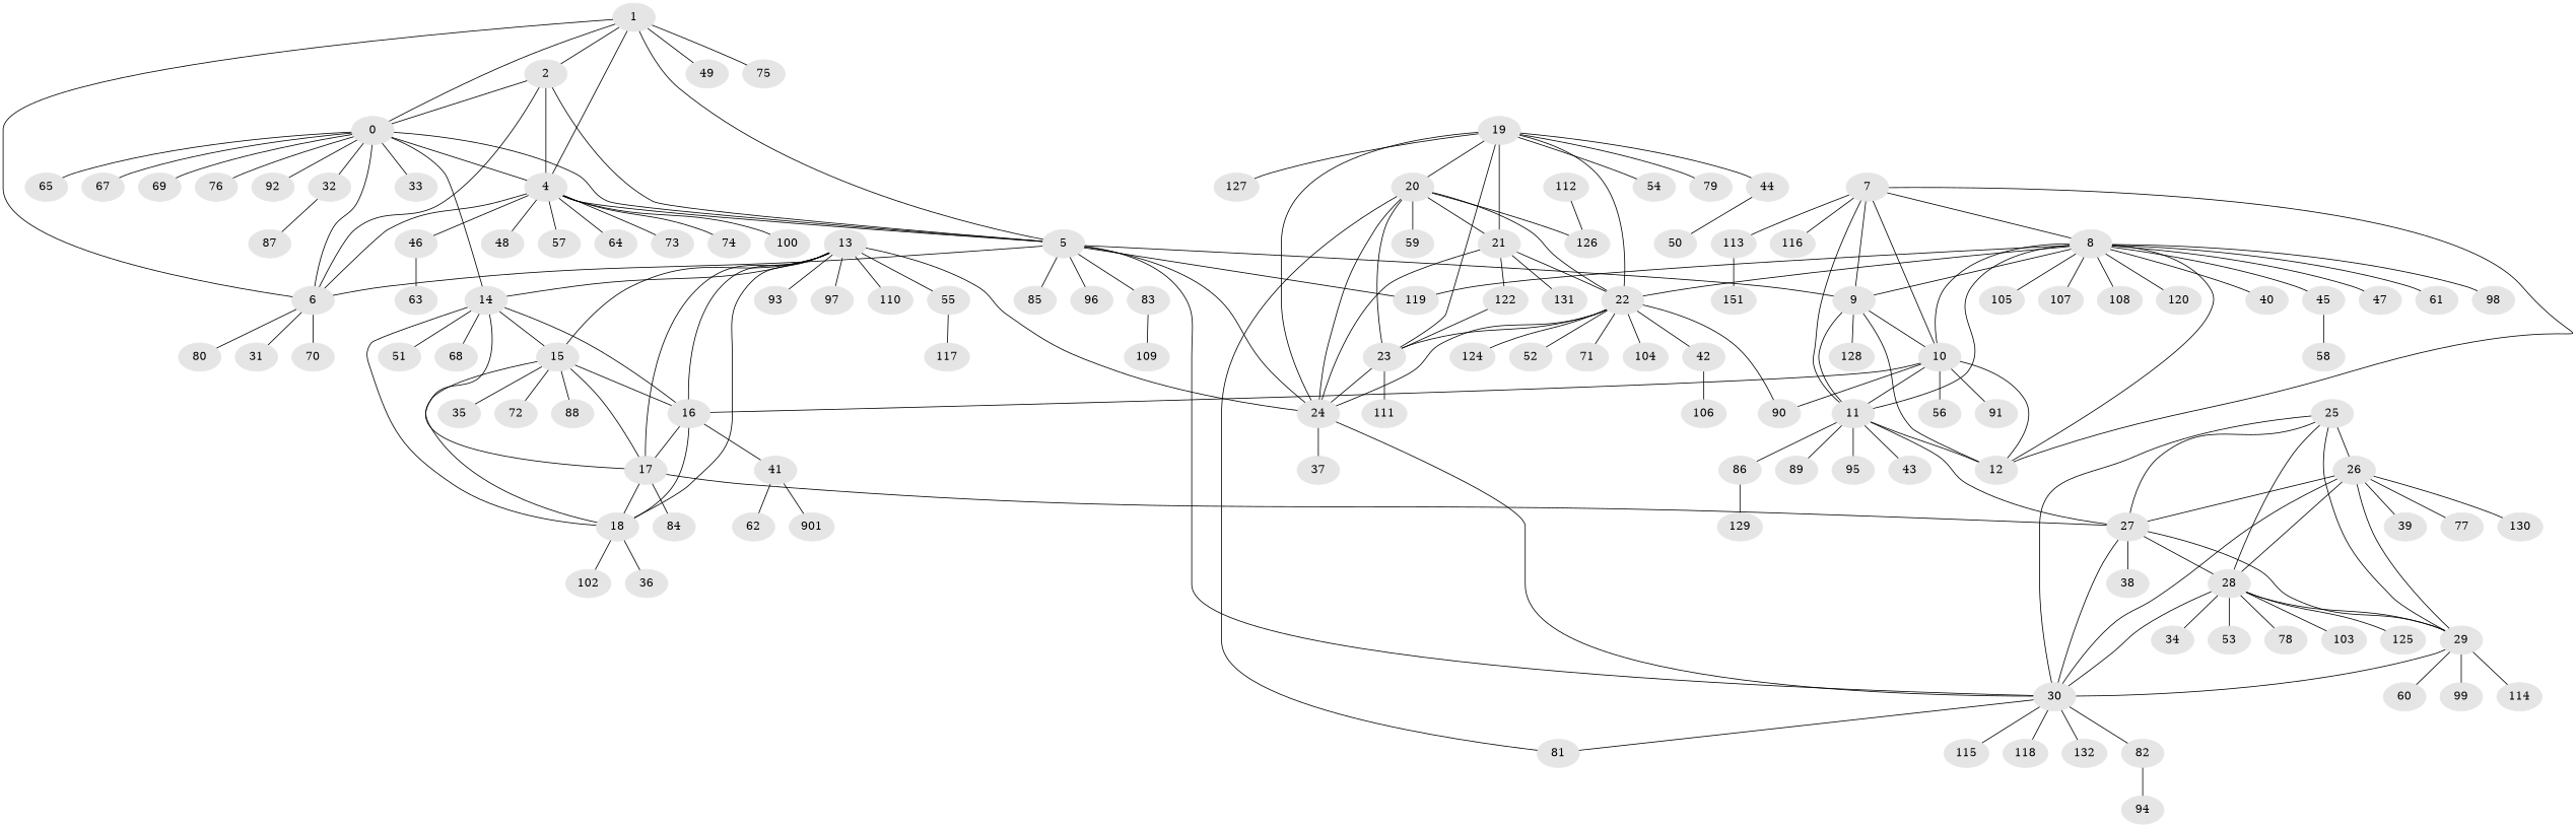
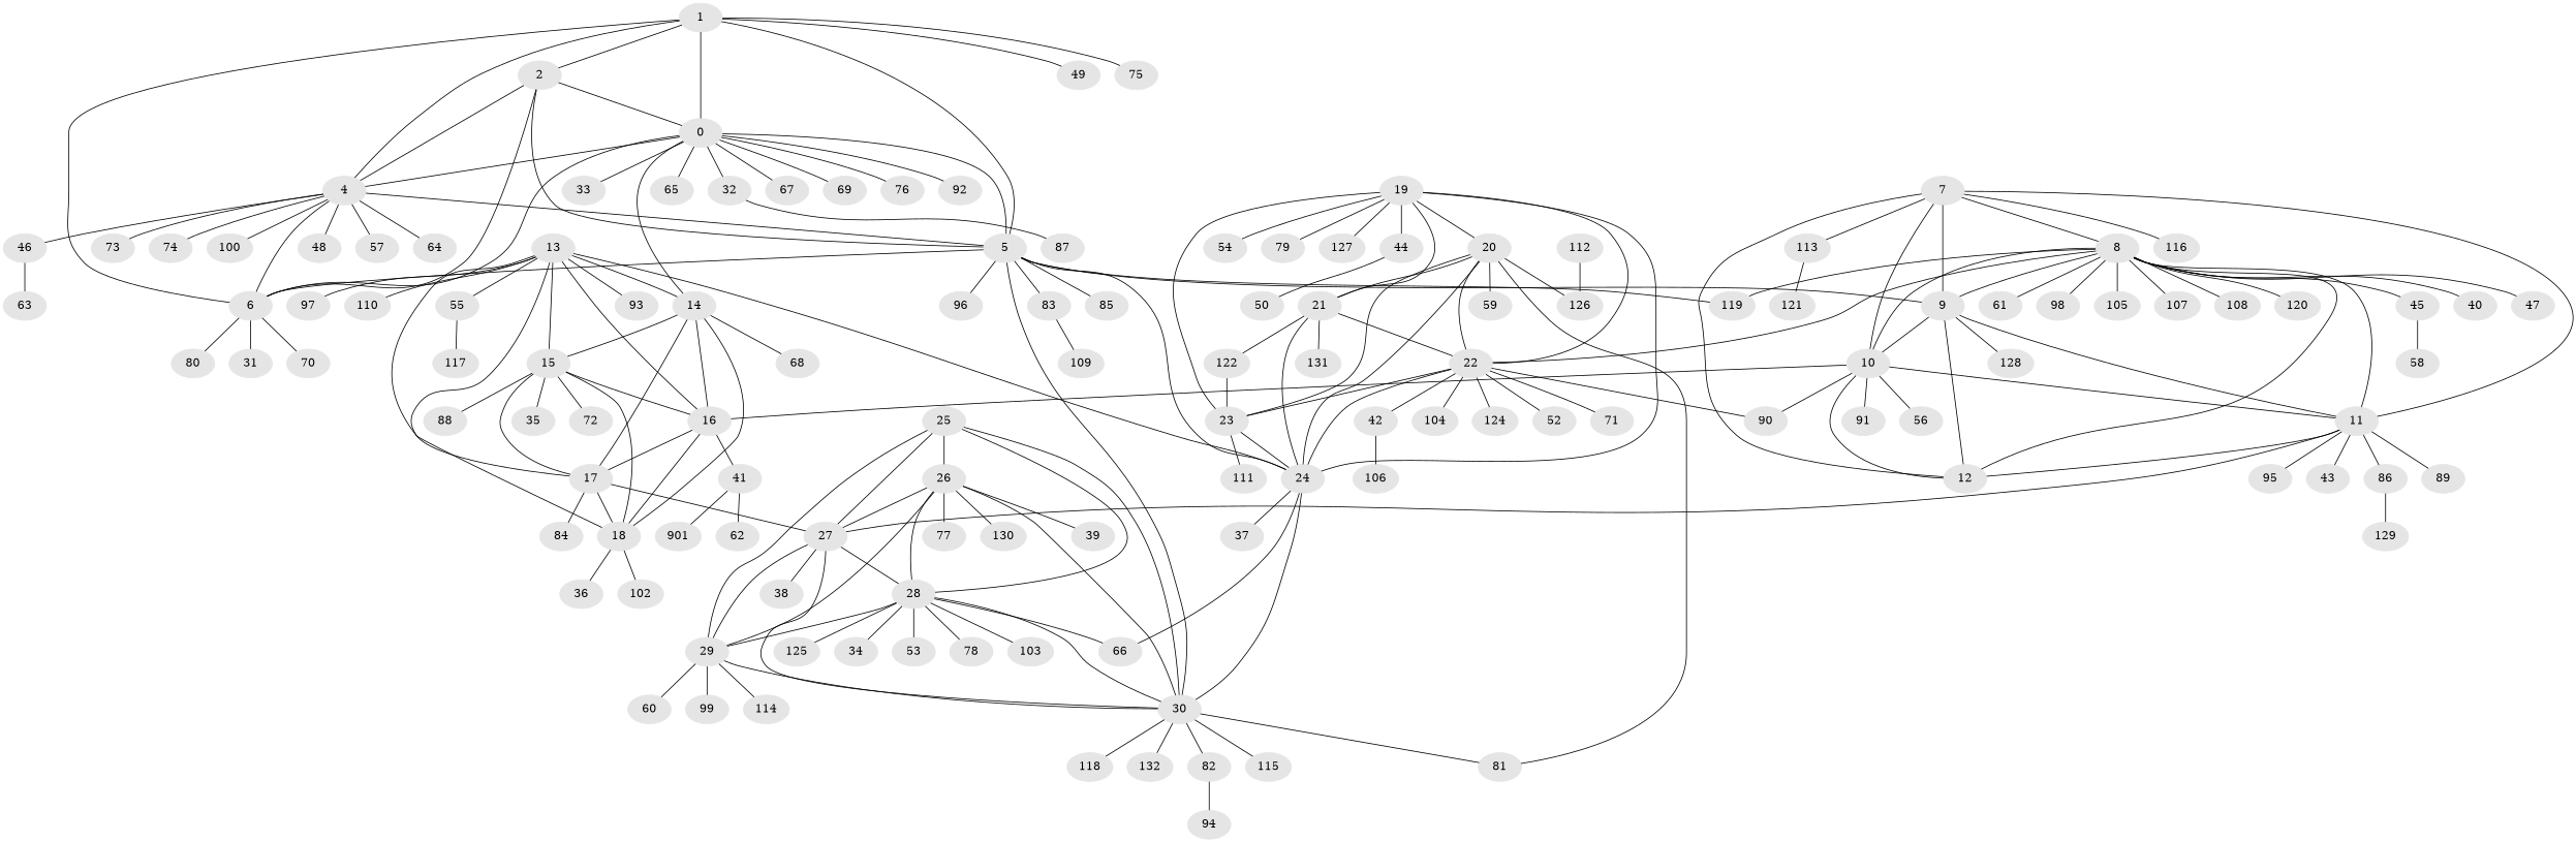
  graph {
    node [color=gray90 style=filled]
    1
    2
    n3 [label=0]
    4
    5
    6
    49
    75
    14
    32
    33
    65
    67
    69
    76
    92
    46
    48
    57
    64
    73
    74
    100
    9
    24
    30
    83
    85
    96
    119
    31
    70
    80
    16
    15
    17
    18
-   51
    68
    87
    63
    10
    11
    12
    128
    37
+   66
    81
    82
    115
    118
    132
    109
    7
    8
    113
    116
    22
    40
    45
    47
    61
    98
    105
    107
    108
    120
    56
    90
    91
    27
    43
    86
    89
    95
-   121 [label=151]
+   121
    23
    42
    52
    71
    104
    124
    58
    41
    28
    29
    38
    129
    13
    55
    93
    97
    110
    35
    72
    88
    84
    36
    102
    117
    62
    n102 [label=901]
    19
    20
    21
    44
    54
    79
    127
    59
    126
    122
    131
    111
    50
    112
    106
    25
    26
    39
    77
    130
    34
    53
    78
    103
    125
    60
    99
    114
    94
    1 -- 2
    1 -- n3
    1 -- 4
    1 -- 5
    1 -- 6
    1 -- 49
    1 -- 75
    2 -- n3
    2 -- 4
    2 -- 5
    2 -- 6
    n3 -- 4
    n3 -- 5
    n3 -- 6
    n3 -- 14
    n3 -- 32
    n3 -- 33
    n3 -- 65
    n3 -- 67
    n3 -- 69
    n3 -- 76
    n3 -- 92
    4 -- 5
    4 -- 6
    4 -- 46
    4 -- 48
    4 -- 57
    4 -- 64
    4 -- 73
    4 -- 74
    4 -- 100
    5 -- 6
    5 -- 9
    5 -- 24
    5 -- 30
    5 -- 83
    5 -- 85
    5 -- 96
    5 -- 119
    6 -- 31
    6 -- 70
    6 -- 80
    14 -- 16
    14 -- 15
    14 -- 17
    14 -- 18
-   14 -- 51
    14 -- 68
    32 -- 87
    46 -- 63
    9 -- 10
    9 -- 11
    9 -- 12
    9 -- 128
    24 -- 30
    24 -- 37
+   24 -- 66
    30 -- 81
    30 -- 82
    30 -- 115
    30 -- 118
    30 -- 132
    83 -- 109
    16 -- 17
    16 -- 18
    16 -- 41
    15 -- 16
    15 -- 17
    15 -- 18
    15 -- 35
    15 -- 72
    15 -- 88
    17 -- 18
    17 -- 27
    17 -- 84
    18 -- 36
    18 -- 102
    10 -- 16
    10 -- 11
    10 -- 12
    10 -- 56
    10 -- 90
    10 -- 91
    11 -- 12
    11 -- 27
    11 -- 43
    11 -- 86
    11 -- 89
    11 -- 95
    82 -- 94
    7 -- 9
    7 -- 10
    7 -- 11
    7 -- 12
    7 -- 8
    7 -- 113
    7 -- 116
    8 -- 9
    8 -- 119
    8 -- 10
    8 -- 11
    8 -- 12
    8 -- 22
    8 -- 40
    8 -- 45
    8 -- 47
    8 -- 61
    8 -- 98
    8 -- 105
    8 -- 107
    8 -- 108
    8 -- 120
    113 -- 121
    22 -- 24
    22 -- 90
    22 -- 23
    22 -- 42
    22 -- 52
    22 -- 71
    22 -- 104
    22 -- 124
    45 -- 58
    27 -- 30
    27 -- 28
    27 -- 29
    27 -- 38
    86 -- 129
    23 -- 24
    23 -- 111
    42 -- 106
    41 -- 62
    41 -- n102
    28 -- 30
+   28 -- 66
    28 -- 29
    28 -- 34
    28 -- 53
    28 -- 78
    28 -- 103
    28 -- 125
    29 -- 30
    29 -- 60
    29 -- 99
    29 -- 114
    13 -- 14
    13 -- 24
    13 -- 16
    13 -- 15
    13 -- 17
    13 -- 18
    13 -- 55
    13 -- 93
    13 -- 97
    13 -- 110
    55 -- 117
    19 -- 24
    19 -- 22
    19 -- 23
    19 -- 20
    19 -- 21
    19 -- 44
    19 -- 54
    19 -- 79
    19 -- 127
    20 -- 24
    20 -- 81
    20 -- 22
    20 -- 23
    20 -- 21
    20 -- 59
    20 -- 126
    21 -- 24
    21 -- 22
    21 -- 122
    21 -- 131
    44 -- 50
    122 -- 23
    112 -- 126
    25 -- 30
    25 -- 27
    25 -- 28
    25 -- 29
    25 -- 26
    26 -- 30
    26 -- 27
    26 -- 28
    26 -- 29
    26 -- 39
    26 -- 77
    26 -- 130
  }
